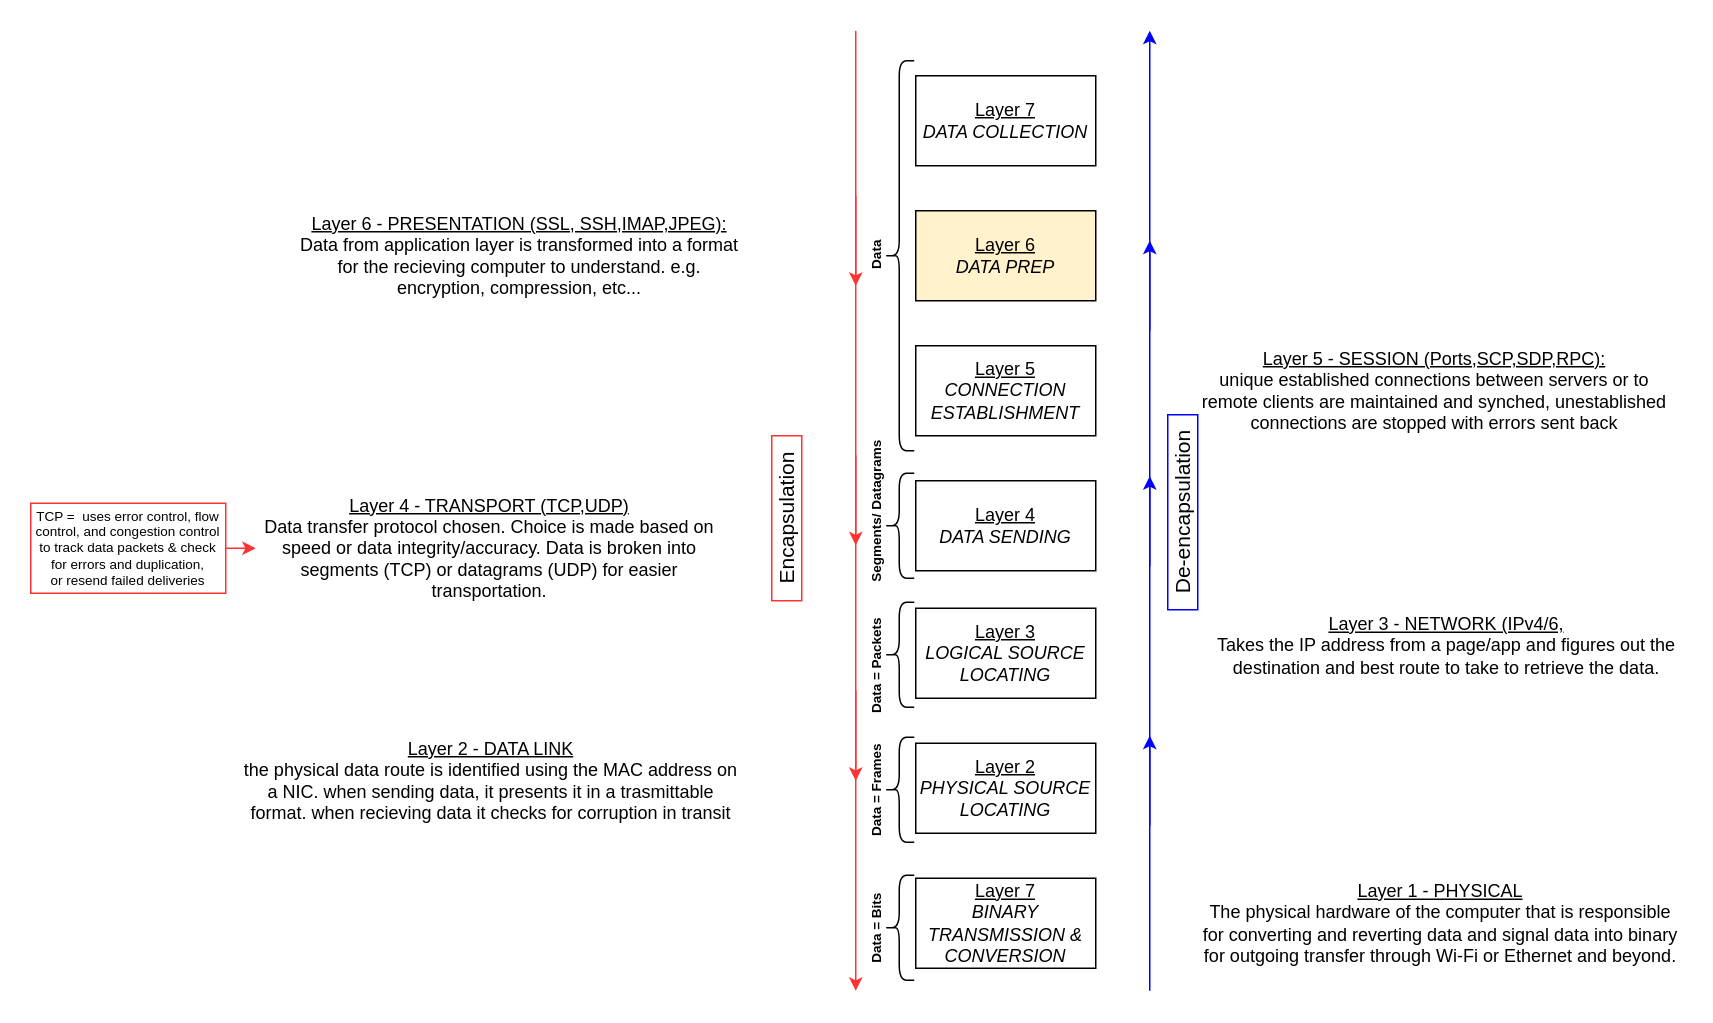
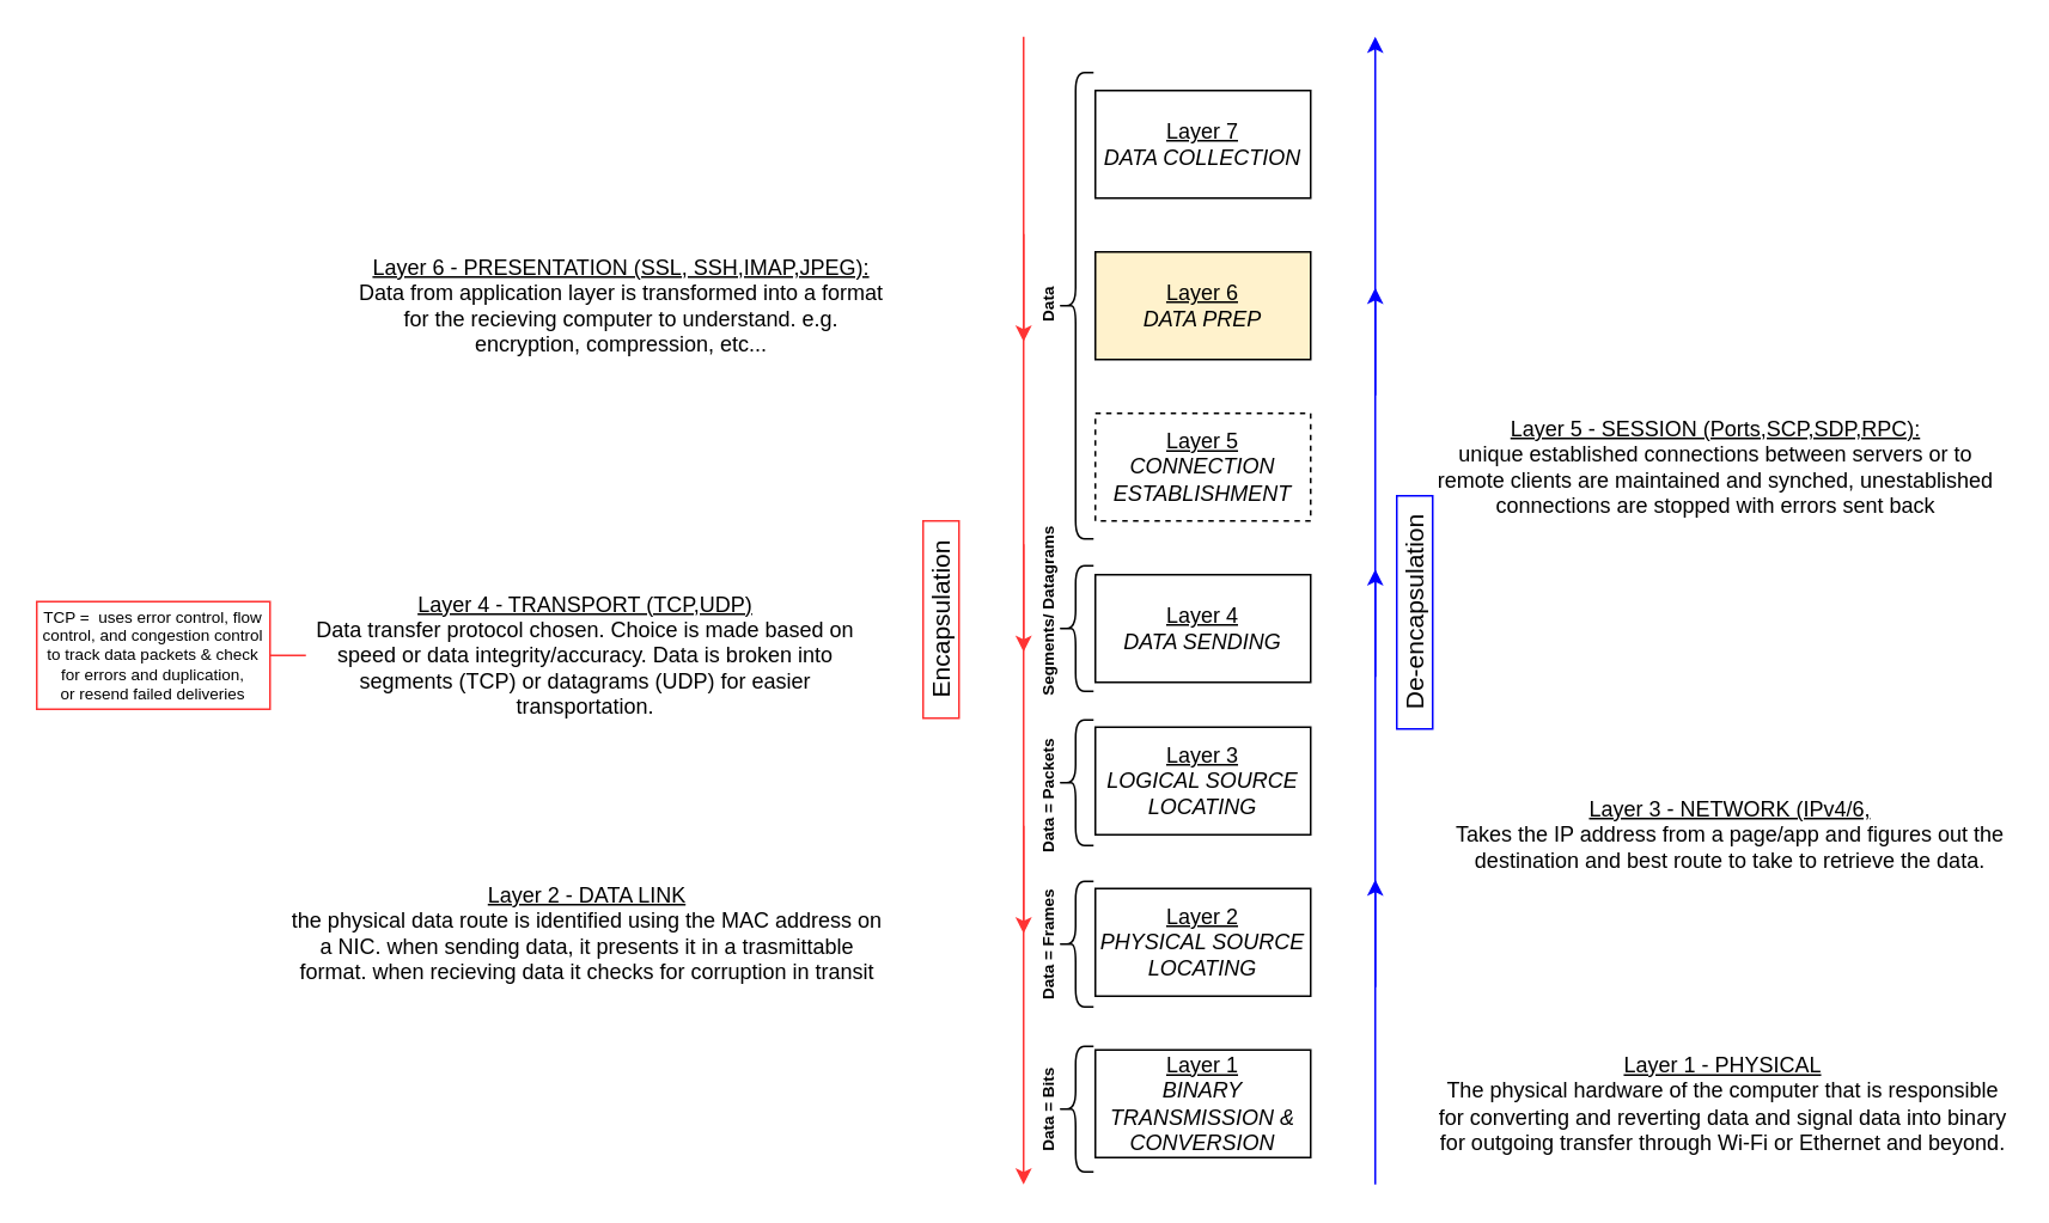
  <mxCell id="0" />
  <mxCell id="1" parent="0" />
  <mxCell id="2" value="&lt;u&gt;Layer 7&lt;br&gt;&lt;/u&gt;&lt;i&gt;DATA COLLECTION&lt;/i&gt;" style="rounded=0;whiteSpace=wrap;html=1;" vertex="1" parent="1"><mxGeometry x="610" y="50" width="120" height="60" as="geometry" /></mxCell>
  <mxCell id="3" value="&lt;u&gt;Layer 6&lt;br&gt;&lt;/u&gt;&lt;i&gt;DATA PREP&lt;/i&gt;" style="rounded=0;whiteSpace=wrap;html=1;fillColor=#fff2cc;" vertex="1" parent="1"><mxGeometry x="610" y="140" width="120" height="60" as="geometry" /></mxCell>
- <mxCell id="4" value="&lt;u&gt;Layer 5&lt;br&gt;&lt;/u&gt;&lt;i&gt;CONNECTION ESTABLISHMENT&lt;/i&gt;" style="rounded=0;whiteSpace=wrap;html=1;" vertex="1" parent="1"><mxGeometry x="610" y="230" width="120" height="60" as="geometry" /></mxCell>
+ <mxCell id="4" value="&lt;u&gt;Layer 5&lt;br&gt;&lt;/u&gt;&lt;i&gt;CONNECTION ESTABLISHMENT&lt;/i&gt;" style="rounded=0;whiteSpace=wrap;html=1;dashed=1;" vertex="1" parent="1"><mxGeometry x="610" y="230" width="120" height="60" as="geometry" /></mxCell>
  <mxCell id="5" value="&lt;u&gt;Layer 4&lt;br&gt;&lt;/u&gt;&lt;i&gt;DATA SENDING&lt;/i&gt;" style="rounded=0;whiteSpace=wrap;html=1;" vertex="1" parent="1"><mxGeometry x="610" y="320" width="120" height="60" as="geometry" /></mxCell>
  <mxCell id="6" value="&lt;u&gt;Layer 3&lt;br&gt;&lt;/u&gt;&lt;i&gt;LOGICAL SOURCE LOCATING&lt;/i&gt;" style="rounded=0;whiteSpace=wrap;html=1;" vertex="1" parent="1"><mxGeometry x="610" y="405" width="120" height="60" as="geometry" /></mxCell>
  <mxCell id="7" value="&lt;u&gt;Layer 2&lt;br&gt;&lt;/u&gt;&lt;i&gt;PHYSICAL SOURCE LOCATING&lt;/i&gt;" style="rounded=0;whiteSpace=wrap;html=1;" vertex="1" parent="1"><mxGeometry x="610" y="495" width="120" height="60" as="geometry" /></mxCell>
- <mxCell id="8" value="&lt;u&gt;Layer 7&lt;/u&gt;&lt;br&gt;&lt;i&gt;BINARY TRANSMISSION &amp;amp; CONVERSION&lt;/i&gt;" style="rounded=0;whiteSpace=wrap;html=1;" vertex="1" parent="1"><mxGeometry x="610" y="585" width="120" height="60" as="geometry" /></mxCell>
+ <mxCell id="8" value="&lt;u&gt;Layer 1&lt;/u&gt;&lt;br&gt;&lt;i&gt;BINARY TRANSMISSION &amp;amp; CONVERSION&lt;/i&gt;" style="rounded=0;whiteSpace=wrap;html=1;" vertex="1" parent="1"><mxGeometry x="610" y="585" width="120" height="60" as="geometry" /></mxCell>
  <mxCell id="9" value="&lt;u&gt;Layer 6 - PRESENTATION (SSL, SSH,IMAP,JPEG):&lt;br&gt;&lt;/u&gt;Data from application layer is transformed into a format for the recieving computer to understand. e.g. encryption, compression, etc..." style="text;html=1;strokeColor=none;fillColor=none;align=center;verticalAlign=middle;whiteSpace=wrap;rounded=0;" vertex="1" parent="1"><mxGeometry x="198" y="140" width="296" height="60" as="geometry" /></mxCell>
  <mxCell id="10" value="&lt;u&gt;Layer 5 - SESSION (Ports,SCP,SDP,RPC):&lt;br&gt;&lt;/u&gt;unique established connections between servers or to remote clients are maintained and synched, unestablished connections are stopped with errors sent back" style="text;html=1;strokeColor=none;fillColor=none;align=center;verticalAlign=middle;whiteSpace=wrap;rounded=0;" vertex="1" parent="1"><mxGeometry x="800" y="230" width="312" height="60" as="geometry" /></mxCell>
  <mxCell id="11" value="&lt;u&gt;Layer 4 - TRANSPORT (TCP,UDP)&lt;br&gt;&lt;/u&gt;Data transfer protocol chosen. Choice is made based on speed or data integrity/accuracy. Data is broken into segments (TCP) or datagrams (UDP) for easier transportation." style="text;html=1;strokeColor=none;fillColor=none;align=center;verticalAlign=middle;whiteSpace=wrap;rounded=0;" vertex="1" parent="1"><mxGeometry x="170" y="320" width="312" height="90" as="geometry" /></mxCell>
- <mxCell id="12" value="&lt;u&gt;Layer 3 - NETWORK (IPv4/6,&lt;/u&gt;&lt;br&gt;Takes the IP address from a page/app and figures out the destination and best route to take to retrieve the data." style="text;html=1;strokeColor=none;fillColor=none;align=center;verticalAlign=middle;whiteSpace=wrap;rounded=0;" vertex="1" parent="1"><mxGeometry x="808" y="400" width="312" height="60" as="geometry" /></mxCell>
+ <mxCell id="12" value="&lt;u&gt;Layer 3 - NETWORK (IPv4/6,&lt;/u&gt;&lt;br&gt;Takes the IP address from a page/app and figures out the destination and best route to take to retrieve the data." style="text;html=1;strokeColor=none;fillColor=none;align=center;verticalAlign=middle;whiteSpace=wrap;rounded=0;" vertex="1" parent="1"><mxGeometry x="808" y="435" width="312" height="60" as="geometry" /></mxCell>
  <mxCell id="13" value="&lt;u&gt;Layer 2 - DATA LINK&lt;/u&gt;&lt;br&gt;the physical data route is identified using the MAC address on a NIC. when sending data, it presents it in a trasmittable format. when recieving data it checks for corruption in transit" style="text;html=1;strokeColor=none;fillColor=none;align=center;verticalAlign=middle;whiteSpace=wrap;rounded=0;" vertex="1" parent="1"><mxGeometry x="160" y="490" width="334" height="60" as="geometry" /></mxCell>
  <mxCell id="14" value="&lt;u&gt;Layer 1 - PHYSICAL&lt;/u&gt;&lt;br&gt;The physical hardware of the computer that is responsible for converting and reverting data and signal data into binary for outgoing transfer through Wi-Fi or Ethernet and beyond." style="text;html=1;strokeColor=none;fillColor=none;align=center;verticalAlign=middle;whiteSpace=wrap;rounded=0;" vertex="1" parent="1"><mxGeometry x="800" y="585" width="320" height="60" as="geometry" /></mxCell>
- <mxCell id="15" style="edgeStyle=orthogonalEdgeStyle;rounded=0;orthogonalLoop=1;jettySize=auto;html=1;exitX=1;exitY=0.5;exitDx=0;exitDy=0;entryX=0;entryY=0.5;entryDx=0;entryDy=0;fontSize=9;strokeColor=#FF3333;" edge="1" parent="1" source="16" target="11"><mxGeometry relative="1" as="geometry" /></mxCell>
+ <mxCell id="15" style="edgeStyle=orthogonalEdgeStyle;rounded=0;orthogonalLoop=1;jettySize=auto;html=1;exitX=1;exitY=0.5;exitDx=0;exitDy=0;entryX=0;entryY=0.5;entryDx=0;entryDy=0;fontSize=9;strokeColor=#FF3333;endArrow=none;" edge="1" parent="1" source="16" target="11"><mxGeometry relative="1" as="geometry" /></mxCell>
  <mxCell id="16" value="TCP =&amp;nbsp; uses error control, flow control, and congestion&amp;nbsp;control to track data packets &amp;amp;&amp;nbsp;check for errors and duplication, or&amp;nbsp;resend failed deliveries" style="rounded=0;whiteSpace=wrap;html=1;fontSize=9;strokeColor=#FF3333;" vertex="1" parent="1"><mxGeometry x="20" y="335" width="130" height="60" as="geometry" /></mxCell>
  <mxCell id="17" value="" style="endArrow=classic;html=1;rounded=0;strokeColor=#FF3333;fontSize=9;" edge="1" parent="1"><mxGeometry width="50" height="50" relative="1" as="geometry"><mxPoint x="570" y="20" as="sourcePoint" /><mxPoint x="570" y="660" as="targetPoint" /></mxGeometry></mxCell>
  <mxCell id="18" value="" style="endArrow=classic;html=1;rounded=0;strokeColor=#FF3333;fontSize=9;" edge="1" parent="1"><mxGeometry width="50" height="50" relative="1" as="geometry"><mxPoint x="570" y="303" as="sourcePoint" /><mxPoint x="570" y="363" as="targetPoint" /></mxGeometry></mxCell>
  <mxCell id="19" value="" style="endArrow=classic;html=1;rounded=0;strokeColor=#FF3333;fontSize=9;" edge="1" parent="1"><mxGeometry width="50" height="50" relative="1" as="geometry"><mxPoint x="570" y="130" as="sourcePoint" /><mxPoint x="570" y="190" as="targetPoint" /></mxGeometry></mxCell>
  <mxCell id="20" value="" style="endArrow=classic;html=1;rounded=0;strokeColor=#FF3333;fontSize=9;" edge="1" parent="1"><mxGeometry width="50" height="50" relative="1" as="geometry"><mxPoint x="570" y="460" as="sourcePoint" /><mxPoint x="570" y="520" as="targetPoint" /></mxGeometry></mxCell>
  <mxCell id="21" value="&lt;font style=&quot;font-size: 14px;&quot;&gt;Encapsulation&lt;/font&gt;" style="rounded=0;whiteSpace=wrap;html=1;strokeColor=#FF3333;fontSize=9;rotation=-90;" vertex="1" parent="1"><mxGeometry x="469" y="335" width="110" height="20" as="geometry" /></mxCell>
  <mxCell id="22" value="" style="shape=curlyBracket;whiteSpace=wrap;html=1;rounded=1;strokeColor=#000000;fontSize=14;size=0.5;" vertex="1" parent="1"><mxGeometry x="589" y="40" width="20" height="260" as="geometry" /></mxCell>
  <mxCell id="23" value="&lt;font style=&quot;font-size: 9px;&quot;&gt;&lt;b style=&quot;&quot;&gt;Data&lt;/b&gt;&lt;/font&gt;" style="text;html=1;align=center;verticalAlign=middle;resizable=0;points=[];autosize=1;strokeColor=none;fillColor=none;fontSize=14;rotation=-90;" vertex="1" parent="1"><mxGeometry x="562" y="155" width="40" height="30" as="geometry" /></mxCell>
  <mxCell id="24" value="" style="shape=curlyBracket;whiteSpace=wrap;html=1;rounded=1;strokeColor=#000000;fontSize=14;size=0.5;" vertex="1" parent="1"><mxGeometry x="589" y="315" width="20" height="70" as="geometry" /></mxCell>
  <mxCell id="25" value="&lt;font style=&quot;font-size: 9px;&quot;&gt;&lt;b style=&quot;&quot;&gt;Segments/ Datagrams&lt;/b&gt;&lt;/font&gt;" style="text;html=1;align=center;verticalAlign=middle;resizable=0;points=[];autosize=1;strokeColor=none;fillColor=none;fontSize=14;rotation=-90;" vertex="1" parent="1"><mxGeometry x="522" y="326" width="120" height="30" as="geometry" /></mxCell>
  <mxCell id="26" value="" style="shape=curlyBracket;whiteSpace=wrap;html=1;rounded=1;strokeColor=#000000;fontSize=14;size=0.5;" vertex="1" parent="1"><mxGeometry x="589" y="401" width="20" height="70" as="geometry" /></mxCell>
  <mxCell id="27" value="&lt;font style=&quot;font-size: 9px;&quot;&gt;&lt;b style=&quot;&quot;&gt;Data = Packets&lt;/b&gt;&lt;/font&gt;" style="text;html=1;align=center;verticalAlign=middle;resizable=0;points=[];autosize=1;strokeColor=none;fillColor=none;fontSize=14;rotation=-90;" vertex="1" parent="1"><mxGeometry x="537" y="429" width="90" height="30" as="geometry" /></mxCell>
  <mxCell id="28" value="" style="shape=curlyBracket;whiteSpace=wrap;html=1;rounded=1;strokeColor=#000000;fontSize=14;size=0.5;" vertex="1" parent="1"><mxGeometry x="589" y="491" width="20" height="70" as="geometry" /></mxCell>
  <mxCell id="29" value="&lt;font style=&quot;font-size: 9px;&quot;&gt;&lt;b style=&quot;&quot;&gt;Data = Frames&lt;/b&gt;&lt;/font&gt;" style="text;html=1;align=center;verticalAlign=middle;resizable=0;points=[];autosize=1;strokeColor=none;fillColor=none;fontSize=14;rotation=-90;" vertex="1" parent="1"><mxGeometry x="537" y="512" width="90" height="30" as="geometry" /></mxCell>
  <mxCell id="30" value="" style="shape=curlyBracket;whiteSpace=wrap;html=1;rounded=1;strokeColor=#000000;fontSize=14;size=0.5;" vertex="1" parent="1"><mxGeometry x="589" y="583" width="20" height="70" as="geometry" /></mxCell>
  <mxCell id="31" value="&lt;font style=&quot;font-size: 9px;&quot;&gt;&lt;b style=&quot;&quot;&gt;Data = Bits&lt;/b&gt;&lt;/font&gt;" style="text;html=1;align=center;verticalAlign=middle;resizable=0;points=[];autosize=1;strokeColor=none;fillColor=none;fontSize=14;rotation=-90;" vertex="1" parent="1"><mxGeometry x="547" y="604" width="70" height="30" as="geometry" /></mxCell>
  <mxCell id="32" value="" style="group;rotation=-180;strokeColor=#0000FF;" vertex="1" connectable="0" parent="1"><mxGeometry x="766" y="20" height="640" as="geometry" /></mxCell>
  <mxCell id="33" value="" style="endArrow=classic;html=1;rounded=0;strokeColor=#0000FF;fontSize=9;" edge="1" parent="32"><mxGeometry width="50" height="50" relative="1" as="geometry"><mxPoint y="640" as="sourcePoint" /><mxPoint as="targetPoint" /></mxGeometry></mxCell>
  <mxCell id="34" value="" style="endArrow=classic;html=1;rounded=0;strokeColor=#0000FF;fontSize=9;" edge="1" parent="32"><mxGeometry width="50" height="50" relative="1" as="geometry"><mxPoint y="357" as="sourcePoint" /><mxPoint y="297" as="targetPoint" /></mxGeometry></mxCell>
  <mxCell id="35" value="" style="endArrow=classic;html=1;rounded=0;strokeColor=#0000FF;fontSize=9;" edge="1" parent="32"><mxGeometry width="50" height="50" relative="1" as="geometry"><mxPoint y="530" as="sourcePoint" /><mxPoint y="470" as="targetPoint" /></mxGeometry></mxCell>
  <mxCell id="36" value="" style="endArrow=classic;html=1;rounded=0;strokeColor=#0000FF;fontSize=9;" edge="1" parent="32"><mxGeometry width="50" height="50" relative="1" as="geometry"><mxPoint y="200" as="sourcePoint" /><mxPoint y="140" as="targetPoint" /></mxGeometry></mxCell>
  <mxCell id="37" value="&lt;font style=&quot;font-size: 14px;&quot;&gt;De-encapsulation&lt;/font&gt;" style="rounded=0;whiteSpace=wrap;html=1;strokeColor=#0000FF;fontSize=9;rotation=-90;" vertex="1" parent="1"><mxGeometry x="723" y="331" width="130" height="20" as="geometry" /></mxCell>
